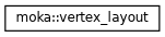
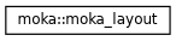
  digraph {
    rankdir=TB
-   n1 [color=black fillcolor=white fontname=Helvetica fontsize=10 height=0.2 label="moka::vertex_layout" shape=record style=filled width=0.4]
+   n1 [color=black fillcolor=white fontname=Helvetica fontsize=10 height=0.2 label="moka::moka_layout" shape=record style=filled width=0.4]
  }
